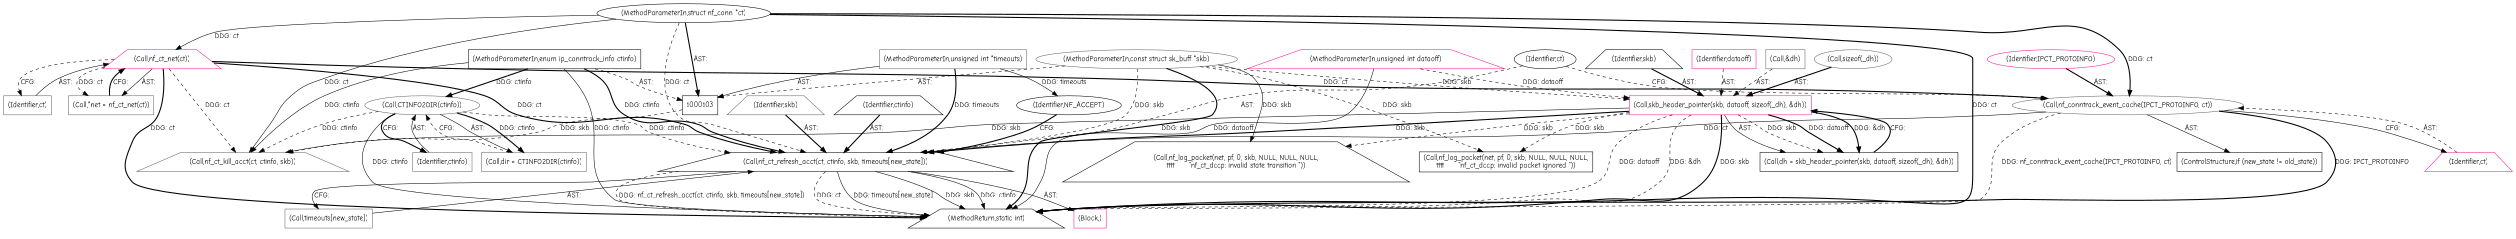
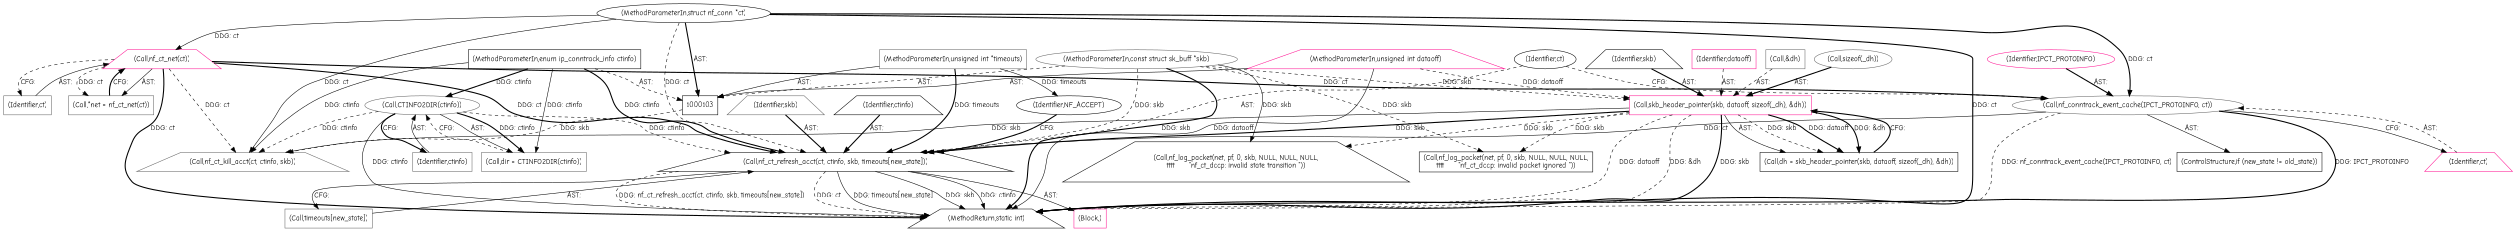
  digraph {
    fontname="Comic Neue"
    node [color=black fontname="Comic Neue" shape=box]
    edge [fontname="Comic Neue" style=dashed]
    n1 [label="(Call,nf_ct_refresh_acct(ct, ctinfo, skb, timeouts[new_state]))" shape=trapezium]
    n2 [color=deeppink label="(Block,)"]
    n3 [label="(MethodReturn,static int)" shape=trapezium]
    n4 [color=gray40 label="(Call,timeouts[new_state])"]
    n5 [color=gray40 label="(Call,nf_conntrack_event_cache(IPCT_PROTOINFO, ct))" shape=ellipse]
    n6 [label="(ControlStructure,if (new_state != old_state))"]
    n7 [color=deeppink label="(Identifier,ct)" shape=trapezium]
    n8 [color=deeppink label="(Call,nf_ct_net(ct))" shape=trapezium]
    n9 [color=gray40 label="(Identifier,ct)"]
    n10 [color=gray40 label="(Call,*net = nf_ct_net(ct))"]
    n11 [color=gray40 label="(Call,nf_ct_kill_acct(ct, ctinfo, skb))" shape=trapezium]
    n12 [label="(MethodParameterIn,struct nf_conn *ct)" shape=ellipse]
    1000103
    n14 [color=gray40 label="(Call,CTINFO2DIR(ctinfo))" shape=ellipse]
    n15 [color=gray40 label="(Call,dir = CTINFO2DIR(ctinfo))"]
    n16 [color=gray40 label="(Identifier,ctinfo)"]
    n17 [label="(MethodParameterIn,enum ip_conntrack_info ctinfo)"]
    n18 [color=deeppink label="(Call,skb_header_pointer(skb, dataoff, sizeof(_dh), &dh))"]
    n19 [label="(Call,nf_log_packet(net, pf, 0, skb, NULL, NULL, NULL,\n\t\t\t\t      \"nf_ct_dccp: invalid state transition \"))" shape=trapezium]
    n20 [label="(Call,nf_log_packet(net, pf, 0, skb, NULL, NULL, NULL,\n\t\t\t\t      \"nf_ct_dccp: invalid packet ignored \"))"]
    n21 [label="(Call,dh = skb_header_pointer(skb, dataoff, sizeof(_dh), &dh))"]
    n22 [color=gray40 label="(Call,&dh)"]
    n23 [color=gray40 label="(MethodParameterIn,const struct sk_buff *skb)" shape=ellipse]
    n24 [color=deeppink label="(MethodParameterIn,unsigned int dataoff)" shape=trapezium]
    n25 [color=gray40 label="(MethodParameterIn,unsigned int *timeouts)"]
    n26 [label="(Identifier,NF_ACCEPT)" shape=ellipse]
    n27 [label="(Identifier,ct)" shape=ellipse]
    n28 [color=gray40 label="(Call,sizeof(_dh))" shape=ellipse]
    n29 [color=deeppink label="(Identifier,IPCT_PROTOINFO)" shape=ellipse]
    n30 [label="(Identifier,skb)" shape=trapezium]
    n31 [color=gray40 label="(Identifier,skb)" shape=trapezium]
    n32 [label="(Identifier,ctinfo)" shape=trapezium]
    n33 [color=deeppink label="(Identifier,dataoff)"]
    n1 -> n2 [label="AST: " style=solid]
    n1 -> n3 [label="DDG: nf_ct_refresh_acct(ct, ctinfo, skb, timeouts[new_state])"]
    n1 -> n3 [label="DDG: ct"]
    n1 -> n3 [label="DDG: timeouts[new_state]" style=solid]
    n1 -> n3 [label="DDG: skb" style=solid]
    n1 -> n3 [label="DDG: ctinfo" style=solid]
    n1 -> n4 [label="CFG: " style=solid]
    n4 -> n1 [label="AST: " style=solid]
    n5 -> n1 [label="DDG: ct" style=solid]
    n5 -> n3 [label="DDG: IPCT_PROTOINFO" style=bold]
    n5 -> n3 [label="DDG: nf_conntrack_event_cache(IPCT_PROTOINFO, ct)"]
    n5 -> n6 [label="AST: " style=solid]
    n5 -> n7 [label="CFG: " style=solid]
    n7 -> n5 [label="AST: "]
    n8 -> n1 [label="DDG: ct" style=bold]
    n8 -> n3 [label="DDG: ct" style=bold]
    n8 -> n5 [label="DDG: ct" style=bold]
    n8 -> n9 [label="CFG: "]
    n8 -> n10 [label="AST: " style=solid]
    n8 -> n10 [label="DDG: ct"]
    n8 -> n11 [label="DDG: ct"]
    n9 -> n8 [label="AST: " style=solid]
    n10 -> n8 [label="CFG: " style=bold]
    n12 -> n1 [label="DDG: ct"]
    n12 -> n3 [label="DDG: ct" style=bold]
    n12 -> n5 [label="DDG: ct" style=bold]
    n12 -> n8 [label="DDG: ct" style=solid]
    n12 -> n11 [label="DDG: ct" style=solid]
    n12 -> 1000103 [label="AST: " style=bold]
    1000103 -> n11 [label="DDG: skb"]
    n14 -> n1 [label="DDG: ctinfo"]
    n14 -> n3 [label="DDG: ctinfo" style=solid]
    n14 -> n11 [label="DDG: ctinfo"]
    n14 -> n15 [label="AST: " style=solid]
    n14 -> n15 [label="DDG: ctinfo" style=bold]
    n14 -> n16 [label="CFG: " style=bold]
    n15 -> n14 [label="CFG: "]
    n16 -> n14 [label="AST: " style=solid]
    n17 -> n1 [label="DDG: ctinfo" style=bold]
-   n17 -> n3 [label="DDG: ctinfo" style=solid]
+   n17 -> n15 [label="DDG: ctinfo" style=solid]
    n17 -> n11 [label="DDG: ctinfo" style=solid]
    n17 -> 1000103 [label="AST: "]
    n17 -> n14 [label="DDG: ctinfo" style=bold]
    n18 -> n1 [label="DDG: skb" style=bold]
    n18 -> n3 [label="DDG: dataoff"]
    n18 -> n3 [label="DDG: &dh"]
    n18 -> n3 [label="DDG: skb" style=bold]
    n18 -> n11 [label="DDG: skb" style=solid]
    n18 -> n19 [label="DDG: skb"]
    n18 -> n20 [label="DDG: skb"]
    n18 -> n21 [label="AST: " style=solid]
    n18 -> n21 [label="DDG: skb"]
    n18 -> n21 [label="DDG: dataoff" style=bold]
    n18 -> n21 [label="DDG: &dh" style=bold]
    n21 -> n18 [label="CFG: " style=bold]
    n22 -> n18 [label="AST: "]
    n23 -> n1 [label="DDG: skb"]
    n23 -> n3 [label="DDG: skb" style=bold]
    n23 -> 1000103 [label="AST: "]
    n23 -> n18 [label="DDG: skb"]
    n23 -> n19 [label="DDG: skb" style=solid]
    n23 -> n20 [label="DDG: skb"]
    n24 -> n3 [label="DDG: dataoff" style=solid]
+   n24 -> 1000103 [label="AST: " style=solid]
    n24 -> n18 [label="DDG: dataoff"]
    n25 -> n1 [label="DDG: timeouts" style=bold]
    n25 -> 1000103 [label="AST: " style=solid]
    n25 -> n26 [label="DDG: timeouts" style=solid]
    n26 -> n1 [label="CFG: " style=bold]
    n27 -> n1 [label="AST: "]
    n27 -> n5 [label="CFG: "]
    n28 -> n18 [label="AST: " style=bold]
    n29 -> n5 [label="AST: " style=bold]
    n30 -> n18 [label="AST: " style=bold]
    n31 -> n1 [label="AST: " style=bold]
    n32 -> n1 [label="AST: " style=bold]
    n33 -> n18 [label="AST: "]
  }
